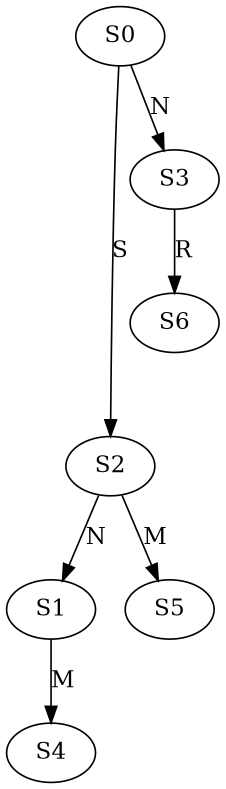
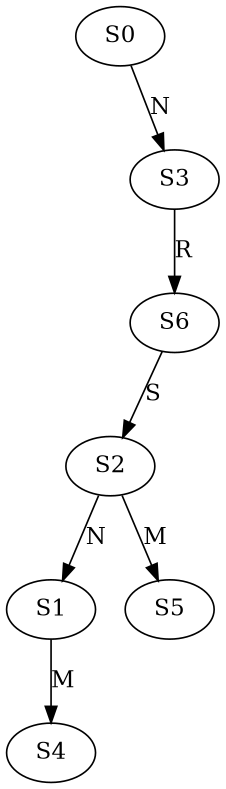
  strict digraph {
    S0
    S2
    S3
    S1
    S4
    S5
    S6
-   S0 -> S2 [label=S]
+   S6 -> S2 [label=S]
    S0 -> S3 [label=N]
    S2 -> S1 [label=N]
    S2 -> S5 [label=M]
    S3 -> S6 [label=R]
    S1 -> S4 [label=M]
  }
